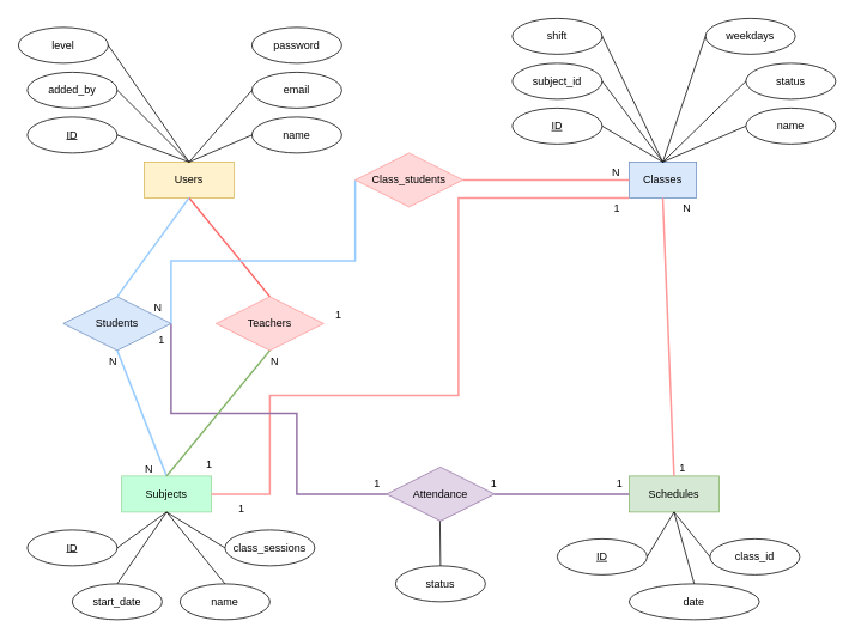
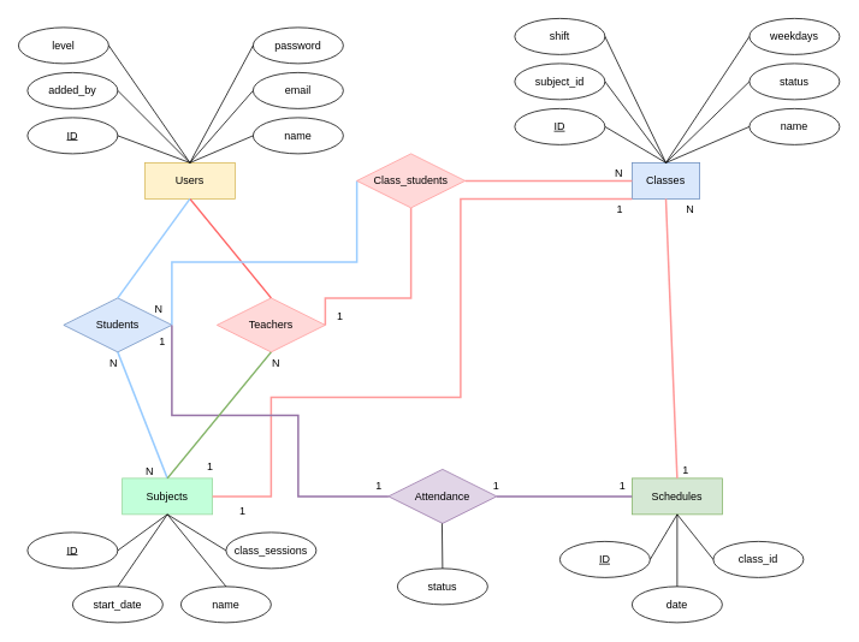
  <mxCell id="0" />
  <mxCell id="1" parent="0" />
  <mxCell id="2" value="Users" style="whiteSpace=wrap;html=1;align=center;fillColor=#fff2cc;strokeColor=#d6b656;" parent="1" vertex="1"><mxGeometry x="160" y="180" width="100" height="40" as="geometry" /></mxCell>
  <mxCell id="3" value="ID" style="ellipse;whiteSpace=wrap;html=1;align=center;fontStyle=4;" parent="1" vertex="1"><mxGeometry x="30" y="130" width="100" height="40" as="geometry" /></mxCell>
  <mxCell id="4" value="" style="endArrow=none;html=1;rounded=0;exitX=1;exitY=0.5;exitDx=0;exitDy=0;entryX=0.5;entryY=0;entryDx=0;entryDy=0;" parent="1" source="3" target="2" edge="1"><mxGeometry relative="1" as="geometry"><mxPoint x="310" y="300" as="sourcePoint" /><mxPoint x="470" y="300" as="targetPoint" /></mxGeometry></mxCell>
  <mxCell id="5" value="name" style="ellipse;whiteSpace=wrap;html=1;align=center;" parent="1" vertex="1"><mxGeometry x="280" y="130" width="100" height="40" as="geometry" /></mxCell>
  <mxCell id="6" value="email" style="ellipse;whiteSpace=wrap;html=1;align=center;" parent="1" vertex="1"><mxGeometry x="280" y="80" width="100" height="40" as="geometry" /></mxCell>
  <mxCell id="7" value="password" style="ellipse;whiteSpace=wrap;html=1;align=center;" parent="1" vertex="1"><mxGeometry x="280" y="30" width="100" height="40" as="geometry" /></mxCell>
  <mxCell id="8" value="level" style="ellipse;whiteSpace=wrap;html=1;align=center;" parent="1" vertex="1"><mxGeometry x="20" y="30" width="100" height="40" as="geometry" /></mxCell>
  <mxCell id="9" value="added_by" style="ellipse;whiteSpace=wrap;html=1;align=center;" parent="1" vertex="1"><mxGeometry x="30" y="80" width="100" height="40" as="geometry" /></mxCell>
  <mxCell id="10" value="" style="endArrow=none;html=1;rounded=0;exitX=1;exitY=0.5;exitDx=0;exitDy=0;entryX=0.5;entryY=0;entryDx=0;entryDy=0;" parent="1" source="9" target="2" edge="1"><mxGeometry relative="1" as="geometry"><mxPoint x="310" y="300" as="sourcePoint" /><mxPoint x="470" y="300" as="targetPoint" /></mxGeometry></mxCell>
  <mxCell id="11" value="" style="endArrow=none;html=1;rounded=0;exitX=1;exitY=0.5;exitDx=0;exitDy=0;entryX=0.5;entryY=0;entryDx=0;entryDy=0;" parent="1" source="8" target="2" edge="1"><mxGeometry relative="1" as="geometry"><mxPoint x="310" y="300" as="sourcePoint" /><mxPoint x="470" y="300" as="targetPoint" /></mxGeometry></mxCell>
+ <mxCell id="12" value="" style="endArrow=none;html=1;rounded=0;exitX=0;exitY=0.5;exitDx=0;exitDy=0;entryX=0.5;entryY=0;entryDx=0;entryDy=0;" parent="1" source="7" target="2" edge="1"><mxGeometry relative="1" as="geometry"><mxPoint x="310" y="300" as="sourcePoint" /><mxPoint x="470" y="300" as="targetPoint" /></mxGeometry></mxCell>
  <mxCell id="13" value="" style="endArrow=none;html=1;rounded=0;exitX=0.5;exitY=0;exitDx=0;exitDy=0;entryX=0;entryY=0.5;entryDx=0;entryDy=0;" parent="1" source="2" target="6" edge="1"><mxGeometry relative="1" as="geometry"><mxPoint x="310" y="300" as="sourcePoint" /><mxPoint x="470" y="300" as="targetPoint" /></mxGeometry></mxCell>
  <mxCell id="14" value="" style="endArrow=none;html=1;rounded=0;exitX=0.5;exitY=0;exitDx=0;exitDy=0;entryX=0;entryY=0.5;entryDx=0;entryDy=0;" parent="1" source="2" target="5" edge="1"><mxGeometry relative="1" as="geometry"><mxPoint x="310" y="300" as="sourcePoint" /><mxPoint x="470" y="300" as="targetPoint" /></mxGeometry></mxCell>
  <mxCell id="15" value="Classes" style="whiteSpace=wrap;html=1;align=center;fillColor=#dae8fc;strokeColor=#6c8ebf;" parent="1" vertex="1"><mxGeometry x="700" y="180" width="75" height="40" as="geometry" /></mxCell>
  <mxCell id="16" value="ID" style="ellipse;whiteSpace=wrap;html=1;align=center;fontStyle=4;" parent="1" vertex="1"><mxGeometry x="570" y="120" width="100" height="40" as="geometry" /></mxCell>
  <mxCell id="17" value="" style="endArrow=none;html=1;rounded=0;exitX=1;exitY=0.5;exitDx=0;exitDy=0;entryX=0.5;entryY=0;entryDx=0;entryDy=0;" parent="1" source="16" target="15" edge="1"><mxGeometry relative="1" as="geometry"><mxPoint x="850" y="300" as="sourcePoint" /><mxPoint x="1010" y="300" as="targetPoint" /></mxGeometry></mxCell>
  <mxCell id="18" value="name" style="ellipse;whiteSpace=wrap;html=1;align=center;" parent="1" vertex="1"><mxGeometry x="830" y="120" width="100" height="40" as="geometry" /></mxCell>
  <mxCell id="19" value="status" style="ellipse;whiteSpace=wrap;html=1;align=center;" parent="1" vertex="1"><mxGeometry x="830" y="70" width="100" height="40" as="geometry" /></mxCell>
- <mxCell id="20" value="weekdays" style="ellipse;whiteSpace=wrap;html=1;align=center;" parent="1" vertex="1"><mxGeometry x="785" y="20" width="100" height="40" as="geometry" /></mxCell>
+ <mxCell id="20" value="weekdays" style="ellipse;whiteSpace=wrap;html=1;align=center;" parent="1" vertex="1"><mxGeometry x="830" y="20" width="100" height="40" as="geometry" /></mxCell>
  <mxCell id="21" value="shift" style="ellipse;whiteSpace=wrap;html=1;align=center;" parent="1" vertex="1"><mxGeometry x="570" y="20" width="100" height="40" as="geometry" /></mxCell>
  <mxCell id="22" value="subject_id" style="ellipse;whiteSpace=wrap;html=1;align=center;" parent="1" vertex="1"><mxGeometry x="570" y="70" width="100" height="40" as="geometry" /></mxCell>
  <mxCell id="23" value="" style="endArrow=none;html=1;rounded=0;exitX=1;exitY=0.5;exitDx=0;exitDy=0;entryX=0.5;entryY=0;entryDx=0;entryDy=0;" parent="1" source="22" target="15" edge="1"><mxGeometry relative="1" as="geometry"><mxPoint x="850" y="300" as="sourcePoint" /><mxPoint x="1010" y="300" as="targetPoint" /></mxGeometry></mxCell>
  <mxCell id="24" value="" style="endArrow=none;html=1;rounded=0;exitX=1;exitY=0.5;exitDx=0;exitDy=0;entryX=0.5;entryY=0;entryDx=0;entryDy=0;" parent="1" source="21" target="15" edge="1"><mxGeometry relative="1" as="geometry"><mxPoint x="850" y="300" as="sourcePoint" /><mxPoint x="1010" y="300" as="targetPoint" /></mxGeometry></mxCell>
  <mxCell id="25" value="" style="endArrow=none;html=1;rounded=0;exitX=0;exitY=0.5;exitDx=0;exitDy=0;entryX=0.5;entryY=0;entryDx=0;entryDy=0;" parent="1" source="20" target="15" edge="1"><mxGeometry relative="1" as="geometry"><mxPoint x="850" y="300" as="sourcePoint" /><mxPoint x="1010" y="300" as="targetPoint" /></mxGeometry></mxCell>
  <mxCell id="26" value="" style="endArrow=none;html=1;rounded=0;exitX=0.5;exitY=0;exitDx=0;exitDy=0;entryX=0;entryY=0.5;entryDx=0;entryDy=0;" parent="1" source="15" target="19" edge="1"><mxGeometry relative="1" as="geometry"><mxPoint x="850" y="300" as="sourcePoint" /><mxPoint x="1010" y="300" as="targetPoint" /></mxGeometry></mxCell>
  <mxCell id="27" value="" style="endArrow=none;html=1;rounded=0;exitX=0.5;exitY=0;exitDx=0;exitDy=0;entryX=0;entryY=0.5;entryDx=0;entryDy=0;" parent="1" source="15" target="18" edge="1"><mxGeometry relative="1" as="geometry"><mxPoint x="850" y="300" as="sourcePoint" /><mxPoint x="1010" y="300" as="targetPoint" /></mxGeometry></mxCell>
  <mxCell id="28" value="Schedules" style="whiteSpace=wrap;html=1;align=center;fillColor=#d5e8d4;strokeColor=#82b366;" parent="1" vertex="1"><mxGeometry x="700" y="530" width="100" height="40" as="geometry" /></mxCell>
  <mxCell id="29" value="ID" style="ellipse;whiteSpace=wrap;html=1;align=center;fontStyle=4;" parent="1" vertex="1"><mxGeometry x="620" y="600" width="100" height="40" as="geometry" /></mxCell>
  <mxCell id="30" value="" style="endArrow=none;html=1;rounded=0;exitX=1;exitY=0.5;exitDx=0;exitDy=0;entryX=0.5;entryY=1;entryDx=0;entryDy=0;" parent="1" source="29" target="28" edge="1"><mxGeometry relative="1" as="geometry"><mxPoint x="850" y="650" as="sourcePoint" /><mxPoint x="1010" y="650" as="targetPoint" /></mxGeometry></mxCell>
  <mxCell id="31" value="class_id" style="ellipse;whiteSpace=wrap;html=1;align=center;" parent="1" vertex="1"><mxGeometry x="790" y="600" width="100" height="40" as="geometry" /></mxCell>
- <mxCell id="32" value="date" style="ellipse;whiteSpace=wrap;html=1;align=center;" parent="1" vertex="1"><mxGeometry x="700" y="650" width="145" height="40" as="geometry" /></mxCell>
+ <mxCell id="32" value="date" style="ellipse;whiteSpace=wrap;html=1;align=center;" parent="1" vertex="1"><mxGeometry x="700" y="650" width="100" height="40" as="geometry" /></mxCell>
  <mxCell id="33" value="" style="endArrow=none;html=1;rounded=0;exitX=0.5;exitY=1;exitDx=0;exitDy=0;entryX=0.5;entryY=0;entryDx=0;entryDy=0;" parent="1" source="28" target="32" edge="1"><mxGeometry relative="1" as="geometry"><mxPoint x="850" y="650" as="sourcePoint" /><mxPoint x="1010" y="650" as="targetPoint" /></mxGeometry></mxCell>
  <mxCell id="34" value="" style="endArrow=none;html=1;rounded=0;exitX=0.5;exitY=1;exitDx=0;exitDy=0;entryX=0;entryY=0.5;entryDx=0;entryDy=0;" parent="1" source="28" target="31" edge="1"><mxGeometry relative="1" as="geometry"><mxPoint x="850" y="650" as="sourcePoint" /><mxPoint x="1010" y="650" as="targetPoint" /></mxGeometry></mxCell>
  <mxCell id="35" value="Subjects" style="whiteSpace=wrap;html=1;align=center;fillColor=#C2FFDA;strokeColor=#97D79B;" parent="1" vertex="1"><mxGeometry x="135" y="530" width="100" height="40" as="geometry" /></mxCell>
  <mxCell id="36" value="ID" style="ellipse;whiteSpace=wrap;html=1;align=center;fontStyle=4;" parent="1" vertex="1"><mxGeometry x="30" y="590" width="100" height="40" as="geometry" /></mxCell>
  <mxCell id="37" value="" style="endArrow=none;html=1;rounded=0;exitX=1;exitY=0.5;exitDx=0;exitDy=0;entryX=0.5;entryY=1;entryDx=0;entryDy=0;" parent="1" source="36" target="35" edge="1"><mxGeometry relative="1" as="geometry"><mxPoint x="305" y="650" as="sourcePoint" /><mxPoint x="465" y="650" as="targetPoint" /></mxGeometry></mxCell>
  <mxCell id="38" value="class_sessions" style="ellipse;whiteSpace=wrap;html=1;align=center;" parent="1" vertex="1"><mxGeometry x="250" y="590" width="100" height="40" as="geometry" /></mxCell>
  <mxCell id="39" value="start_date" style="ellipse;whiteSpace=wrap;html=1;align=center;" parent="1" vertex="1"><mxGeometry x="80" y="650" width="100" height="40" as="geometry" /></mxCell>
  <mxCell id="40" value="" style="endArrow=none;html=1;rounded=0;exitX=0.5;exitY=1;exitDx=0;exitDy=0;entryX=0.5;entryY=0;entryDx=0;entryDy=0;" parent="1" source="35" target="39" edge="1"><mxGeometry relative="1" as="geometry"><mxPoint x="305" y="650" as="sourcePoint" /><mxPoint x="465" y="650" as="targetPoint" /></mxGeometry></mxCell>
  <mxCell id="41" value="" style="endArrow=none;html=1;rounded=0;exitX=0.5;exitY=1;exitDx=0;exitDy=0;entryX=0;entryY=0.5;entryDx=0;entryDy=0;" parent="1" source="35" target="38" edge="1"><mxGeometry relative="1" as="geometry"><mxPoint x="305" y="650" as="sourcePoint" /><mxPoint x="465" y="650" as="targetPoint" /></mxGeometry></mxCell>
  <mxCell id="42" value="name" style="ellipse;whiteSpace=wrap;html=1;align=center;" parent="1" vertex="1"><mxGeometry x="200" y="650" width="100" height="40" as="geometry" /></mxCell>
  <mxCell id="43" value="" style="endArrow=none;html=1;rounded=0;exitX=0.5;exitY=1;exitDx=0;exitDy=0;entryX=0.5;entryY=0;entryDx=0;entryDy=0;" parent="1" source="35" target="42" edge="1"><mxGeometry relative="1" as="geometry"><mxPoint x="270" y="580" as="sourcePoint" /><mxPoint x="530" y="700" as="targetPoint" /></mxGeometry></mxCell>
  <mxCell id="44" value="Students" style="shape=rhombus;perimeter=rhombusPerimeter;whiteSpace=wrap;html=1;align=center;fillColor=#dae8fc;strokeColor=#6c8ebf;" parent="1" vertex="1"><mxGeometry x="70" y="330" width="120" height="60" as="geometry" /></mxCell>
  <mxCell id="45" value="Teachers" style="shape=rhombus;perimeter=rhombusPerimeter;whiteSpace=wrap;html=1;align=center;fillColor=#FFD9D9;strokeColor=#FF9999;" parent="1" vertex="1"><mxGeometry x="240" y="330" width="120" height="60" as="geometry" /></mxCell>
  <mxCell id="46" value="" style="endArrow=none;html=1;rounded=0;entryX=0.5;entryY=1;entryDx=0;entryDy=0;exitX=0.5;exitY=0;exitDx=0;exitDy=0;strokeColor=#FF6666;strokeWidth=2;" parent="1" source="45" target="2" edge="1"><mxGeometry relative="1" as="geometry"><mxPoint x="310" y="360" as="sourcePoint" /><mxPoint x="470" y="360" as="targetPoint" /></mxGeometry></mxCell>
  <mxCell id="47" value="N" style="resizable=0;html=1;align=right;verticalAlign=bottom;" parent="46" connectable="0" vertex="1"><mxGeometry x="1" relative="1" as="geometry"><mxPoint x="100" y="190" as="offset" /></mxGeometry></mxCell>
  <mxCell id="48" value="" style="endArrow=none;html=1;rounded=0;entryX=0.5;entryY=0;entryDx=0;entryDy=0;exitX=0.5;exitY=1;exitDx=0;exitDy=0;strokeColor=#99CCFF;strokeWidth=2;" parent="1" source="44" target="35" edge="1"><mxGeometry relative="1" as="geometry"><mxPoint x="20" y="360" as="sourcePoint" /><mxPoint x="180" y="360" as="targetPoint" /></mxGeometry></mxCell>
  <mxCell id="49" value="N" style="resizable=0;html=1;align=right;verticalAlign=bottom;" parent="48" connectable="0" vertex="1"><mxGeometry x="1" relative="1" as="geometry"><mxPoint x="-15" as="offset" /></mxGeometry></mxCell>
  <mxCell id="50" value="" style="endArrow=none;html=1;rounded=0;entryX=0.5;entryY=1;entryDx=0;entryDy=0;exitX=0.5;exitY=0;exitDx=0;exitDy=0;strokeColor=#99CCFF;strokeWidth=2;" parent="1" source="44" target="2" edge="1"><mxGeometry relative="1" as="geometry"><mxPoint x="310" y="340" as="sourcePoint" /><mxPoint x="220" y="230" as="targetPoint" /></mxGeometry></mxCell>
  <mxCell id="51" value="N" style="resizable=0;html=1;align=right;verticalAlign=bottom;" parent="50" connectable="0" vertex="1"><mxGeometry x="1" relative="1" as="geometry"><mxPoint x="-80" y="190" as="offset" /></mxGeometry></mxCell>
  <mxCell id="52" value="1" style="resizable=0;html=1;align=right;verticalAlign=bottom;" parent="1" connectable="0" vertex="1"><mxGeometry x="205.003" y="670.001" as="geometry"><mxPoint x="31" y="-145" as="offset" /></mxGeometry></mxCell>
  <mxCell id="53" value="" style="endArrow=none;html=1;rounded=0;strokeColor=#99CCFF;strokeWidth=2;entryX=1;entryY=0.5;entryDx=0;entryDy=0;exitX=0;exitY=0.5;exitDx=0;exitDy=0;edgeStyle=orthogonalEdgeStyle;" parent="1" source="58" target="44" edge="1"><mxGeometry relative="1" as="geometry"><mxPoint x="370" y="190" as="sourcePoint" /><mxPoint x="530" y="190" as="targetPoint" /><Array as="points"><mxPoint x="395" y="290" /><mxPoint x="190" y="290" /></Array></mxGeometry></mxCell>
  <mxCell id="54" value="N" style="resizable=0;html=1;align=right;verticalAlign=bottom;strokeColor=#FF9999;fillColor=#FFD9D9;" parent="53" connectable="0" vertex="1"><mxGeometry x="1" relative="1" as="geometry"><mxPoint x="-10" y="-10" as="offset" /></mxGeometry></mxCell>
  <mxCell id="55" value="N" style="resizable=0;html=1;align=right;verticalAlign=bottom;strokeColor=#FF9999;fillColor=#FFD9D9;" parent="1" connectable="0" vertex="1"><mxGeometry x="690" y="200" as="geometry" /></mxCell>
+ <mxCell id="56" value="" style="endArrow=none;html=1;rounded=0;strokeColor=#FF9999;strokeWidth=2;entryX=1;entryY=0.5;entryDx=0;entryDy=0;edgeStyle=orthogonalEdgeStyle;exitX=0.5;exitY=1;exitDx=0;exitDy=0;" parent="1" source="58" target="45" edge="1"><mxGeometry relative="1" as="geometry"><mxPoint x="570" y="270" as="sourcePoint" /><mxPoint x="380" y="360" as="targetPoint" /><Array as="points"><mxPoint x="455" y="330" /><mxPoint x="360" y="330" /></Array></mxGeometry></mxCell>
  <mxCell id="57" value="1" style="resizable=0;html=1;align=right;verticalAlign=bottom;strokeColor=#FF9999;fillColor=#FFD9D9;" parent="1" connectable="0" vertex="1"><mxGeometry x="380" y="350" as="geometry"><mxPoint y="8" as="offset" /></mxGeometry></mxCell>
  <mxCell id="58" value="Class_students" style="shape=rhombus;perimeter=rhombusPerimeter;whiteSpace=wrap;html=1;align=center;strokeColor=#FF9999;fillColor=#FFD9D9;" parent="1" vertex="1"><mxGeometry x="395" y="170" width="120" height="60" as="geometry" /></mxCell>
  <mxCell id="59" value="" style="endArrow=none;html=1;rounded=0;strokeColor=#FF9999;strokeWidth=2;exitX=0;exitY=0.5;exitDx=0;exitDy=0;entryX=1;entryY=0.5;entryDx=0;entryDy=0;" parent="1" source="15" target="58" edge="1"><mxGeometry relative="1" as="geometry"><mxPoint x="450" y="220" as="sourcePoint" /><mxPoint x="510" y="220" as="targetPoint" /></mxGeometry></mxCell>
  <mxCell id="60" value="" style="endArrow=none;html=1;rounded=0;strokeColor=#FF9999;strokeWidth=2;exitX=0.5;exitY=0;exitDx=0;exitDy=0;entryX=0.5;entryY=1;entryDx=0;entryDy=0;" parent="1" source="28" target="15" edge="1"><mxGeometry relative="1" as="geometry"><mxPoint x="690" y="420" as="sourcePoint" /><mxPoint x="850" y="420" as="targetPoint" /></mxGeometry></mxCell>
  <mxCell id="61" value="1" style="resizable=0;html=1;align=right;verticalAlign=bottom;strokeColor=#FF9999;fillColor=#FFD9D9;" parent="1" connectable="0" vertex="1"><mxGeometry x="414" y="359" as="geometry"><mxPoint x="349" y="170" as="offset" /></mxGeometry></mxCell>
  <mxCell id="62" value="N" style="resizable=0;html=1;align=right;verticalAlign=bottom;strokeColor=#FF9999;fillColor=#FFD9D9;" parent="1" connectable="0" vertex="1"><mxGeometry x="420" y="70" as="geometry"><mxPoint x="349" y="170" as="offset" /></mxGeometry></mxCell>
  <mxCell id="63" value="1" style="resizable=0;html=1;align=right;verticalAlign=bottom;strokeColor=#FF9999;fillColor=#FFD9D9;" parent="1" connectable="0" vertex="1"><mxGeometry x="270.003" y="559.996" as="geometry"><mxPoint x="2" y="14" as="offset" /></mxGeometry></mxCell>
  <mxCell id="64" value="" style="endArrow=none;html=1;rounded=0;strokeColor=#FF9999;strokeWidth=2;exitX=1;exitY=0.5;exitDx=0;exitDy=0;entryX=0;entryY=1;entryDx=0;entryDy=0;edgeStyle=orthogonalEdgeStyle;" parent="1" source="35" target="15" edge="1"><mxGeometry relative="1" as="geometry"><mxPoint x="760" y="540" as="sourcePoint" /><mxPoint x="760" y="230" as="targetPoint" /><Array as="points"><mxPoint x="300" y="550" /><mxPoint x="300" y="440" /><mxPoint x="510" y="440" /><mxPoint x="510" y="220" /></Array></mxGeometry></mxCell>
  <mxCell id="65" value="1" style="resizable=0;html=1;align=right;verticalAlign=bottom;strokeColor=#FF9999;fillColor=#FFD9D9;" parent="1" connectable="0" vertex="1"><mxGeometry x="690.003" y="239.996" as="geometry" /></mxCell>
  <mxCell id="66" value="" style="endArrow=none;html=1;rounded=0;strokeColor=#9673a6;strokeWidth=2;entryX=0;entryY=0.5;entryDx=0;entryDy=0;exitX=1;exitY=0.5;exitDx=0;exitDy=0;edgeStyle=orthogonalEdgeStyle;fillColor=#e1d5e7;" parent="1" source="44" target="67" edge="1"><mxGeometry relative="1" as="geometry"><mxPoint x="190" y="360" as="sourcePoint" /><mxPoint x="630" y="470" as="targetPoint" /><Array as="points"><mxPoint x="190" y="460" /><mxPoint x="330" y="460" /><mxPoint x="330" y="550" /></Array></mxGeometry></mxCell>
  <mxCell id="67" value="Attendance" style="shape=rhombus;perimeter=rhombusPerimeter;whiteSpace=wrap;html=1;align=center;fillColor=#e1d5e7;strokeColor=#9673a6;" parent="1" vertex="1"><mxGeometry x="430" y="520" width="120" height="60" as="geometry" /></mxCell>
  <mxCell id="68" value="1" style="resizable=0;html=1;align=right;verticalAlign=bottom;" parent="1" connectable="0" vertex="1"><mxGeometry x="190.003" y="380.001" as="geometry"><mxPoint x="-7" y="7" as="offset" /></mxGeometry></mxCell>
  <mxCell id="69" value="1" style="resizable=0;html=1;align=right;verticalAlign=bottom;" parent="1" connectable="0" vertex="1"><mxGeometry x="430.003" y="540.001" as="geometry"><mxPoint x="-7" y="7" as="offset" /></mxGeometry></mxCell>
  <mxCell id="70" value="" style="endArrow=none;html=1;rounded=0;strokeColor=#9673a6;strokeWidth=2;entryX=0;entryY=0.5;entryDx=0;entryDy=0;exitX=1;exitY=0.5;exitDx=0;exitDy=0;fillColor=#e1d5e7;" parent="1" source="67" target="28" edge="1"><mxGeometry relative="1" as="geometry"><mxPoint x="360" y="360" as="sourcePoint" /><mxPoint x="520" y="360" as="targetPoint" /></mxGeometry></mxCell>
  <mxCell id="71" value="1" style="resizable=0;html=1;align=right;verticalAlign=bottom;" parent="1" connectable="0" vertex="1"><mxGeometry x="560.003" y="540.001" as="geometry"><mxPoint x="-7" y="7" as="offset" /></mxGeometry></mxCell>
  <mxCell id="72" value="1" style="resizable=0;html=1;align=right;verticalAlign=bottom;" parent="1" connectable="0" vertex="1"><mxGeometry x="700.003" y="540.001" as="geometry"><mxPoint x="-7" y="7" as="offset" /></mxGeometry></mxCell>
  <mxCell id="73" value="" style="endArrow=none;html=1;rounded=0;strokeColor=#82b366;exitX=0.5;exitY=0;exitDx=0;exitDy=0;entryX=0.5;entryY=1;entryDx=0;entryDy=0;strokeWidth=2;fillColor=#d5e8d4;" edge="1" parent="1" source="35" target="45"><mxGeometry width="50" height="50" relative="1" as="geometry"><mxPoint x="280" y="440" as="sourcePoint" /><mxPoint x="330" y="390" as="targetPoint" /></mxGeometry></mxCell>
  <mxCell id="74" value="status" style="ellipse;whiteSpace=wrap;html=1;align=center;" vertex="1" parent="1"><mxGeometry x="440" y="630" width="100" height="40" as="geometry" /></mxCell>
  <mxCell id="75" value="" style="endArrow=none;html=1;rounded=0;exitX=0.5;exitY=1;exitDx=0;exitDy=0;entryX=0.5;entryY=0;entryDx=0;entryDy=0;" edge="1" parent="1" target="74"><mxGeometry relative="1" as="geometry"><mxPoint x="489.41" y="580" as="sourcePoint" /><mxPoint x="490" y="620" as="targetPoint" /></mxGeometry></mxCell>
